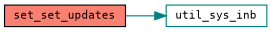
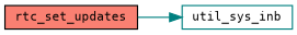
  digraph {
    rankdir=RL
    fontname="DejaVu Sans Mono"
    node [fontname="DejaVu Sans Mono" fontsize=10 shape=record style=filled]
    n1 [color=teal fillcolor=white fontcolor=black height=0.2 label=util_sys_inb width=0.4]
-   n2 [color=black fillcolor=salmon height=0.2 label=set_set_updates width=0.4]
+   n2 [color=black fillcolor=salmon height=0.2 label=rtc_set_updates width=0.4]
    n1 -> n2 [color=teal dir=back fontname="DejaVu Sans Mono" fontsize=10 labelfontname=Helvetica labelfontsize=10 style=solid]
  }
